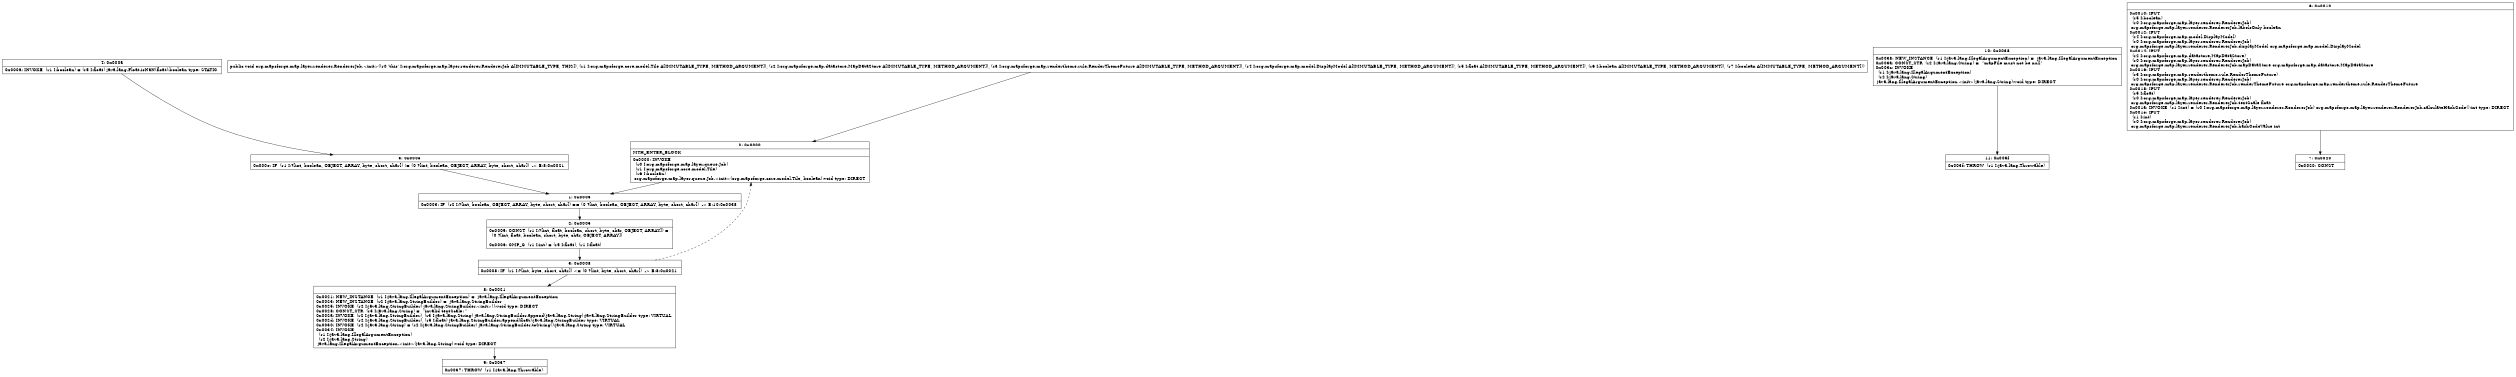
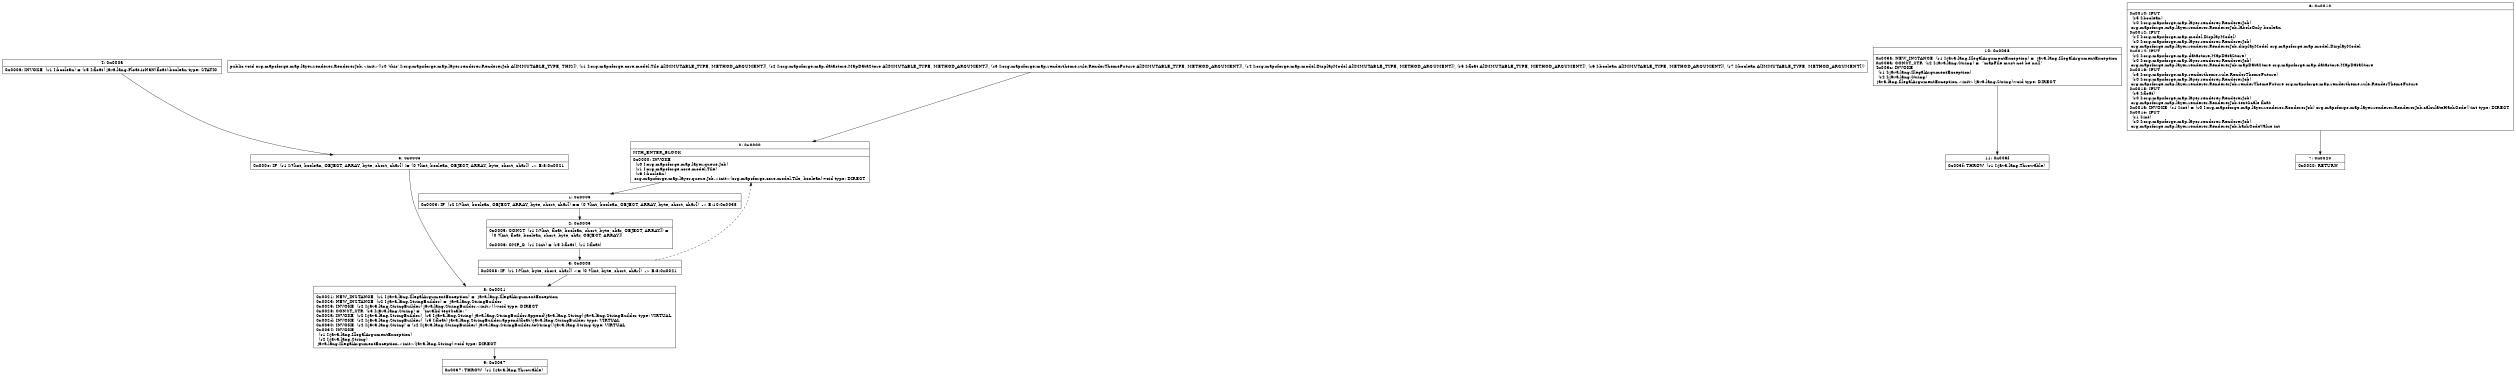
  digraph {
    node [shape=record]
    n1 [label="{0\:\ 0x0000|MTH_ENTER_BLOCK\l|0x0000: INVOKE  \l  (r0 I:org.mapsforge.map.layer.queue.Job)\l  (r1 I:org.mapsforge.core.model.Tile)\l  (r6 I:boolean)\l org.mapsforge.map.layer.queue.Job.\<init\>(org.mapsforge.core.model.Tile, boolean):void type: DIRECT \l}"]
    n2 [label="{1\:\ 0x0003|0x0003: IF  (r2 I:?[int, boolean, OBJECT, ARRAY, byte, short, char]) == (0 ?[int, boolean, OBJECT, ARRAY, byte, short, char])  \-\> B:10:0x0038 \l}"]
    n3 [label="{2\:\ 0x0005|0x0005: CONST  (r1 I:?[int, float, boolean, short, byte, char, OBJECT, ARRAY]) = \l  (0 ?[int, float, boolean, short, byte, char, OBJECT, ARRAY])\l \l0x0006: CMP_G  (r1 I:int) = (r5 I:float), (r1 I:float) \l}"]
    n4 [label="{3\:\ 0x0008|0x0008: IF  (r1 I:?[int, byte, short, char]) \<= (0 ?[int, byte, short, char])  \-\> B:8:0x0021 \l}"]
-   n5 [label="{10\:\ 0x0038|0x0038: NEW_INSTANCE  (r1 I:java.lang.IllegalArgumentException) =  java.lang.IllegalArgumentException \l0x003a: CONST_STR  (r2 I:java.lang.String) =  \"mapFile must not be null\" \l0x003c: INVOKE  \l  (r1 I:java.lang.IllegalArgumentException)\l  (r2 I:java.lang.String)\l java.lang.IllegalArgumentException.\<init\>(java.lang.String):void type: DIRECT \l}"]
+   n5 [label="{10\:\ 0x0038|0x0038: NEW_INSTANCE  (r1 I:java.lang.IllegalArgumentException) =  java.lang.IllegalArgumentException \l0x003a: CONST_STR  (r2 I:java.lang.String) =  \"mapFile must not be null\" \l4x003c: INVOKE  \l  (r1 I:java.lang.IllegalArgumentException)\l  (r2 I:java.lang.String)\l java.lang.IllegalArgumentException.\<init\>(java.lang.String):void type: DIRECT \l}"]
    n6 [label="{11\:\ 0x003f|0x003f: THROW  (r1 I:java.lang.Throwable) \l}"]
    n7 [label="{8\:\ 0x0021|0x0021: NEW_INSTANCE  (r1 I:java.lang.IllegalArgumentException) =  java.lang.IllegalArgumentException \l0x0023: NEW_INSTANCE  (r2 I:java.lang.StringBuilder) =  java.lang.StringBuilder \l0x0025: INVOKE  (r2 I:java.lang.StringBuilder) java.lang.StringBuilder.\<init\>():void type: DIRECT \l0x0028: CONST_STR  (r3 I:java.lang.String) =  \"invalid textScale: \" \l0x002a: INVOKE  (r2 I:java.lang.StringBuilder), (r3 I:java.lang.String) java.lang.StringBuilder.append(java.lang.String):java.lang.StringBuilder type: VIRTUAL \l0x002d: INVOKE  (r2 I:java.lang.StringBuilder), (r5 I:float) java.lang.StringBuilder.append(float):java.lang.StringBuilder type: VIRTUAL \l0x0030: INVOKE  (r2 I:java.lang.String) = (r2 I:java.lang.StringBuilder) java.lang.StringBuilder.toString():java.lang.String type: VIRTUAL \l0x0034: INVOKE  \l  (r1 I:java.lang.IllegalArgumentException)\l  (r2 I:java.lang.String)\l java.lang.IllegalArgumentException.\<init\>(java.lang.String):void type: DIRECT \l}"]
    n8 [label="{4\:\ 0x000a|0x000a: INVOKE  (r1 I:boolean) = (r5 I:float) java.lang.Float.isNaN(float):boolean type: STATIC \l}"]
    n9 [label="{5\:\ 0x000e|0x000e: IF  (r1 I:?[int, boolean, OBJECT, ARRAY, byte, short, char]) != (0 ?[int, boolean, OBJECT, ARRAY, byte, short, char])  \-\> B:8:0x0021 \l}"]
    n10 [label="{9\:\ 0x0037|0x0037: THROW  (r1 I:java.lang.Throwable) \l}"]
    n11 [label="{6\:\ 0x0010|0x0010: IPUT  \l  (r5 I:boolean)\l  (r0 I:org.mapsforge.map.layer.renderer.RendererJob)\l org.mapsforge.map.layer.renderer.RendererJob.labelsOnly boolean \l0x0012: IPUT  \l  (r4 I:org.mapsforge.map.model.DisplayModel)\l  (r0 I:org.mapsforge.map.layer.renderer.RendererJob)\l org.mapsforge.map.layer.renderer.RendererJob.displayModel org.mapsforge.map.model.DisplayModel \l0x0014: IPUT  \l  (r2 I:org.mapsforge.map.datastore.MapDataStore)\l  (r0 I:org.mapsforge.map.layer.renderer.RendererJob)\l org.mapsforge.map.layer.renderer.RendererJob.mapDataStore org.mapsforge.map.datastore.MapDataStore \l0x0016: IPUT  \l  (r3 I:org.mapsforge.map.rendertheme.rule.RenderThemeFuture)\l  (r0 I:org.mapsforge.map.layer.renderer.RendererJob)\l org.mapsforge.map.layer.renderer.RendererJob.renderThemeFuture org.mapsforge.map.rendertheme.rule.RenderThemeFuture \l0x0018: IPUT  \l  (r5 I:float)\l  (r0 I:org.mapsforge.map.layer.renderer.RendererJob)\l org.mapsforge.map.layer.renderer.RendererJob.textScale float \l0x001a: INVOKE  (r1 I:int) = (r0 I:org.mapsforge.map.layer.renderer.RendererJob) org.mapsforge.map.layer.renderer.RendererJob.calculateHashCode():int type: DIRECT \l0x001e: IPUT  \l  (r1 I:int)\l  (r0 I:org.mapsforge.map.layer.renderer.RendererJob)\l org.mapsforge.map.layer.renderer.RendererJob.hashCodeValue int \l}"]
-   n12 [label="{7\:\ 0x0020|0x0020: CONST   \l}"]
+   n12 [label="{7\:\ 0x0020|0x0020: RETURN   \l}"]
    n13 [label="{public void org.mapsforge.map.layer.renderer.RendererJob.\<init\>((r0 'this' I:org.mapsforge.map.layer.renderer.RendererJob A[IMMUTABLE_TYPE, THIS]), (r1 I:org.mapsforge.core.model.Tile A[IMMUTABLE_TYPE, METHOD_ARGUMENT]), (r2 I:org.mapsforge.map.datastore.MapDataStore A[IMMUTABLE_TYPE, METHOD_ARGUMENT]), (r3 I:org.mapsforge.map.rendertheme.rule.RenderThemeFuture A[IMMUTABLE_TYPE, METHOD_ARGUMENT]), (r4 I:org.mapsforge.map.model.DisplayModel A[IMMUTABLE_TYPE, METHOD_ARGUMENT]), (r5 I:float A[IMMUTABLE_TYPE, METHOD_ARGUMENT]), (r6 I:boolean A[IMMUTABLE_TYPE, METHOD_ARGUMENT]), (r7 I:boolean A[IMMUTABLE_TYPE, METHOD_ARGUMENT])) }"]
    n1 -> n2
    n2 -> n3 [style=solid]
    n3 -> n4
    n4 -> n1 [style=dashed]
    n4 -> n7
    n5 -> n6
    n7 -> n10
    n8 -> n9
-   n9 -> n2
+   n9 -> n7
    n11 -> n12
    n13 -> n1
  }
